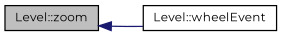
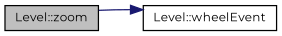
  digraph {
    rankdir=LR
    fontname=Montserrat
    node [color=black fontname=Montserrat fontsize=10 shape=record style=filled]
    n1 [fillcolor=grey75 fontcolor=black height=0.2 label="Level::zoom" width=0.4]
    n2 [fillcolor=white height=0.2 label="Level::wheelEvent" width=0.4]
-   n1 -> n2 [color=midnightblue dir=back fontname=Montserrat fontsize=10 labelfontname=Helvetica labelfontsize=10 style=solid]
+   n2 -> n1 [color=midnightblue dir=back fontname=Montserrat fontsize=10 labelfontname=Helvetica labelfontsize=10 style=solid]
  }
